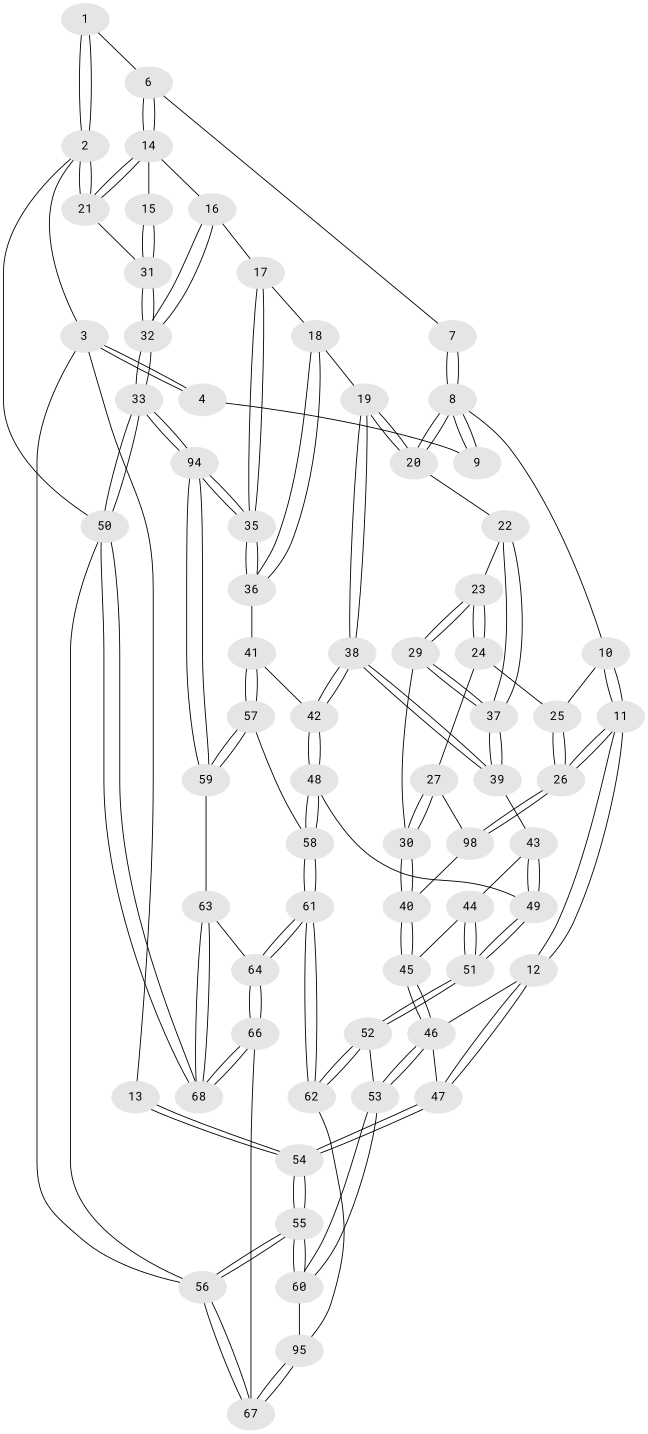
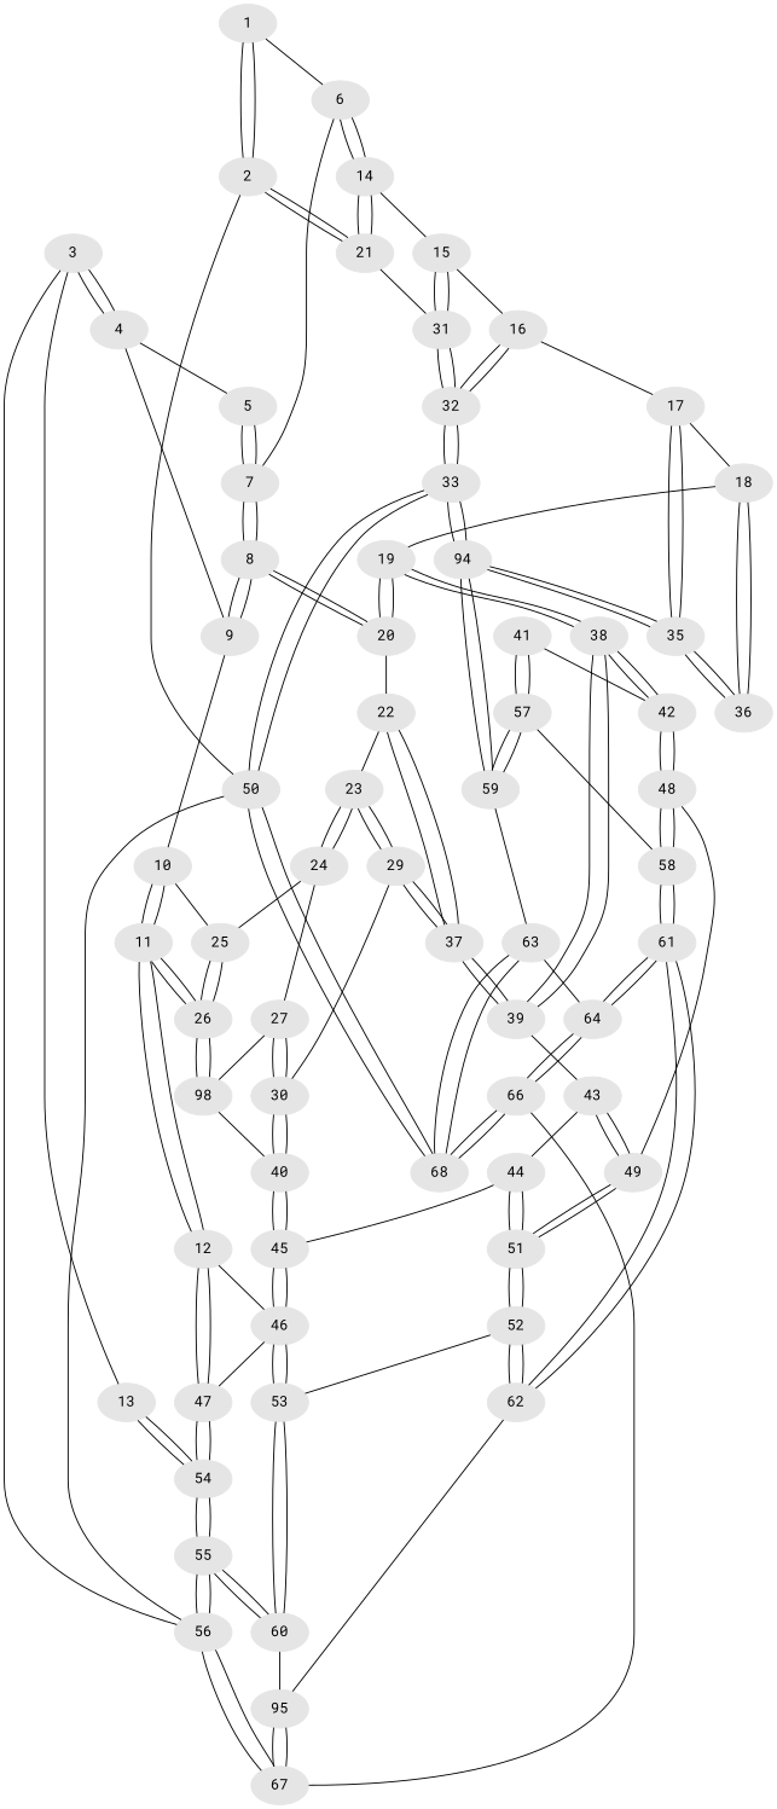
  graph {
    fontname="Roboto Mono"
    node [color=gray90 fontname="Roboto Mono" style=filled]
    edge [fontname="Roboto Mono"]
    1
    2
    6
    3
    21
    50
    7
    14
    4
    13
    56
    31
    68
+   5
    9
    54
    67
    10
    8
    15
    20
    22
    11
    25
    12
    26
    47
    46
    n29 [label=98]
    55
    16
    17
    32
    18
    35
    33
    19
    36
    38
    41
    39
    42
    23
    37
    24
    29
    27
    30
    40
    45
    n51 [label=94]
    59
    63
    57
    43
    48
    44
    49
    58
    51
    52
    53
    60
    61
    62
    n66 [label=95]
    64
    66
    1 -- 2
    1 -- 2
    1 -- 6
-   2 -- 3
    2 -- 21
    2 -- 21
    2 -- 50
    6 -- 7
    6 -- 14
    6 -- 14
    3 -- 4
    3 -- 4
    3 -- 13
    3 -- 56
    21 -- 31
    50 -- 56
    50 -- 68
    50 -- 68
    7 -- 8
    7 -- 8
    14 -- 21
    14 -- 21
    14 -- 15
+   4 -- 5
    4 -- 9
    13 -- 54
    13 -- 54
    56 -- 67
    56 -- 67
    31 -- 32
    31 -- 32
-   8 -- 10
+   5 -- 7
+   5 -- 7
+   9 -- 10
    54 -- 55
    54 -- 55
    10 -- 11
    10 -- 11
    10 -- 25
    8 -- 9
    8 -- 9
    8 -- 20
    8 -- 20
    15 -- 31
    15 -- 31
-   14 -- 16
+   15 -- 16
    20 -- 22
    22 -- 23
    22 -- 37
    22 -- 37
    11 -- 12
    11 -- 12
    11 -- 26
    11 -- 26
    25 -- 26
    25 -- 26
    12 -- 47
    12 -- 47
    12 -- 46
    26 -- n29
    26 -- n29
    47 -- 54
    47 -- 54
    46 -- 47
    46 -- 53
    46 -- 53
    n29 -- 40
    55 -- 56
    55 -- 56
    55 -- 60
    55 -- 60
    16 -- 17
    16 -- 32
    16 -- 32
    17 -- 18
    17 -- 35
    17 -- 35
    32 -- 33
    32 -- 33
    18 -- 19
    18 -- 36
    18 -- 36
    35 -- 36
    35 -- 36
    33 -- 50
    33 -- 50
    33 -- n51
    33 -- n51
    19 -- 20
    19 -- 20
    19 -- 38
    19 -- 38
-   36 -- 41
    38 -- 39
    38 -- 39
    38 -- 42
    38 -- 42
    41 -- 42
    41 -- 57
    41 -- 57
    39 -- 43
    42 -- 48
    42 -- 48
    23 -- 24
    23 -- 24
    23 -- 29
    23 -- 29
    37 -- 39
    37 -- 39
    24 -- 25
    24 -- 27
    29 -- 37
    29 -- 37
    29 -- 30
    27 -- n29
    27 -- 30
    27 -- 30
    30 -- 40
    30 -- 40
    40 -- 45
    40 -- 45
    45 -- 46
    45 -- 46
    n51 -- 35
    n51 -- 35
    n51 -- 59
    n51 -- 59
    59 -- 63
    63 -- 68
    63 -- 68
    63 -- 64
    57 -- 59
    57 -- 59
    57 -- 58
    43 -- 44
    43 -- 49
    43 -- 49
    48 -- 49
    48 -- 58
    48 -- 58
    44 -- 45
    44 -- 51
    44 -- 51
    49 -- 51
    49 -- 51
    58 -- 61
    58 -- 61
    51 -- 52
    51 -- 52
    52 -- 53
    52 -- 62
    52 -- 62
    53 -- 60
    53 -- 60
    60 -- n66
    61 -- 62
    61 -- 62
    61 -- 64
    61 -- 64
    62 -- n66
    n66 -- 67
    n66 -- 67
    64 -- 66
    64 -- 66
    66 -- 68
    66 -- 68
    66 -- 67
  }
